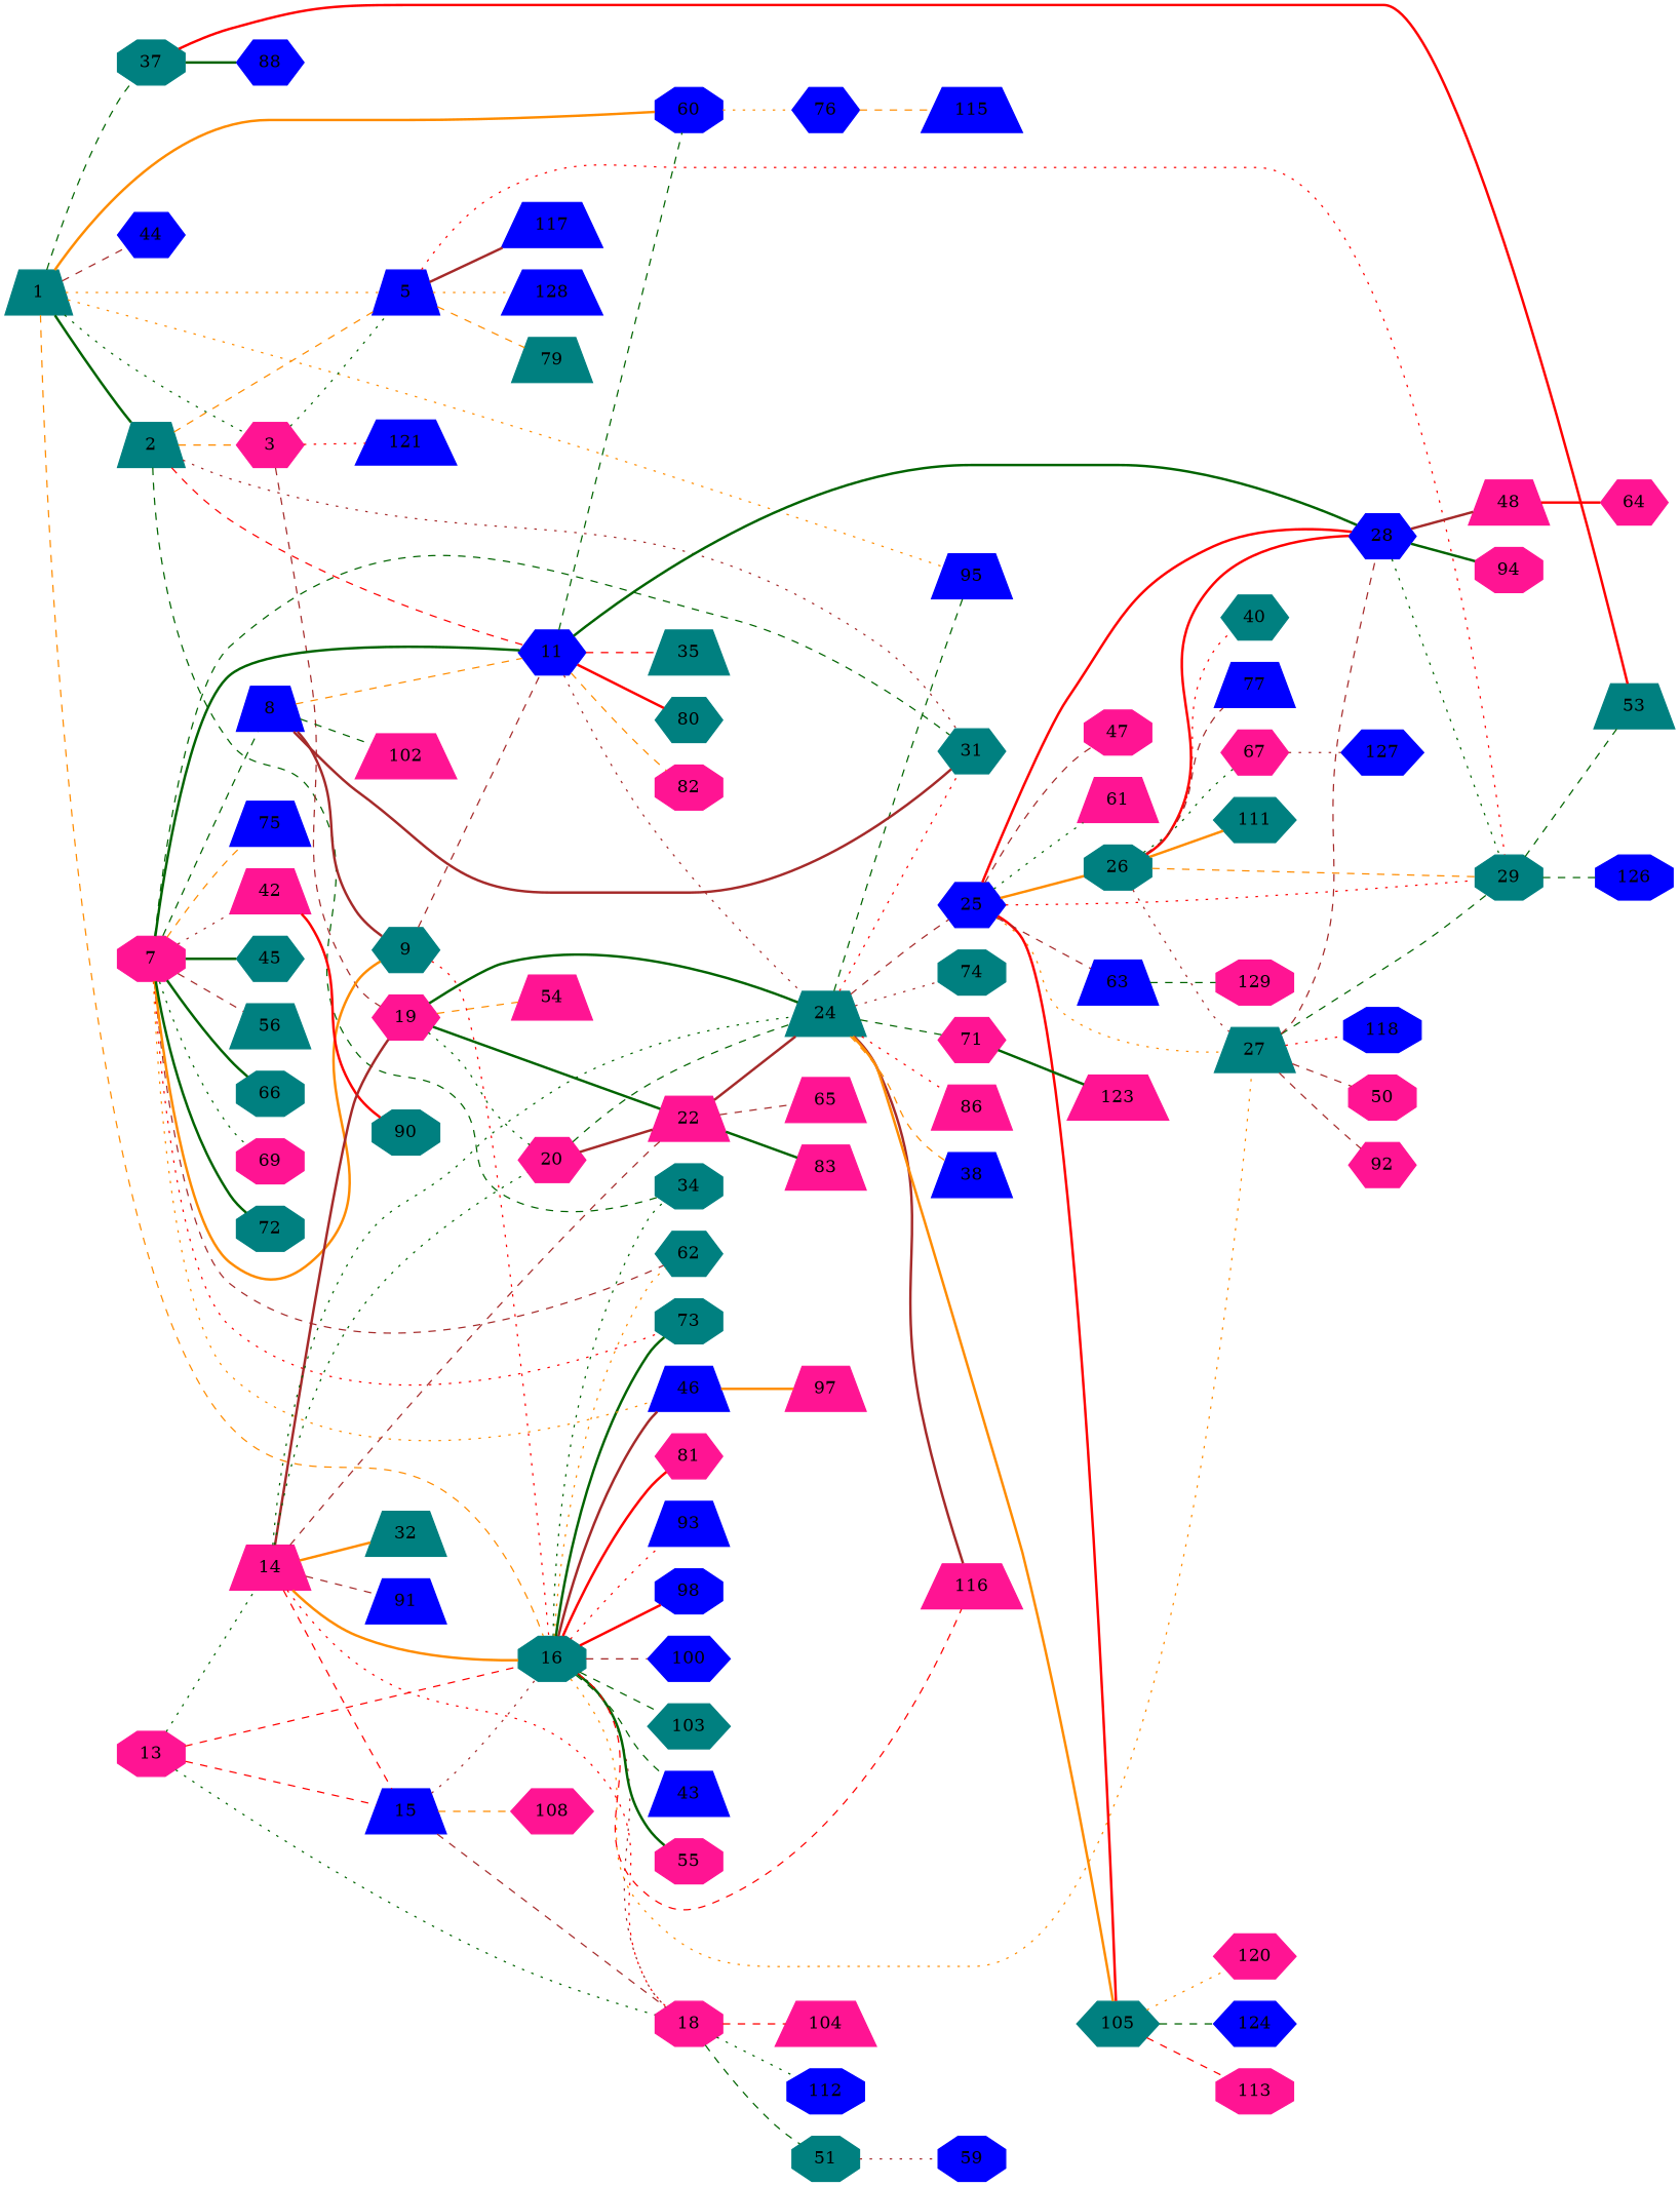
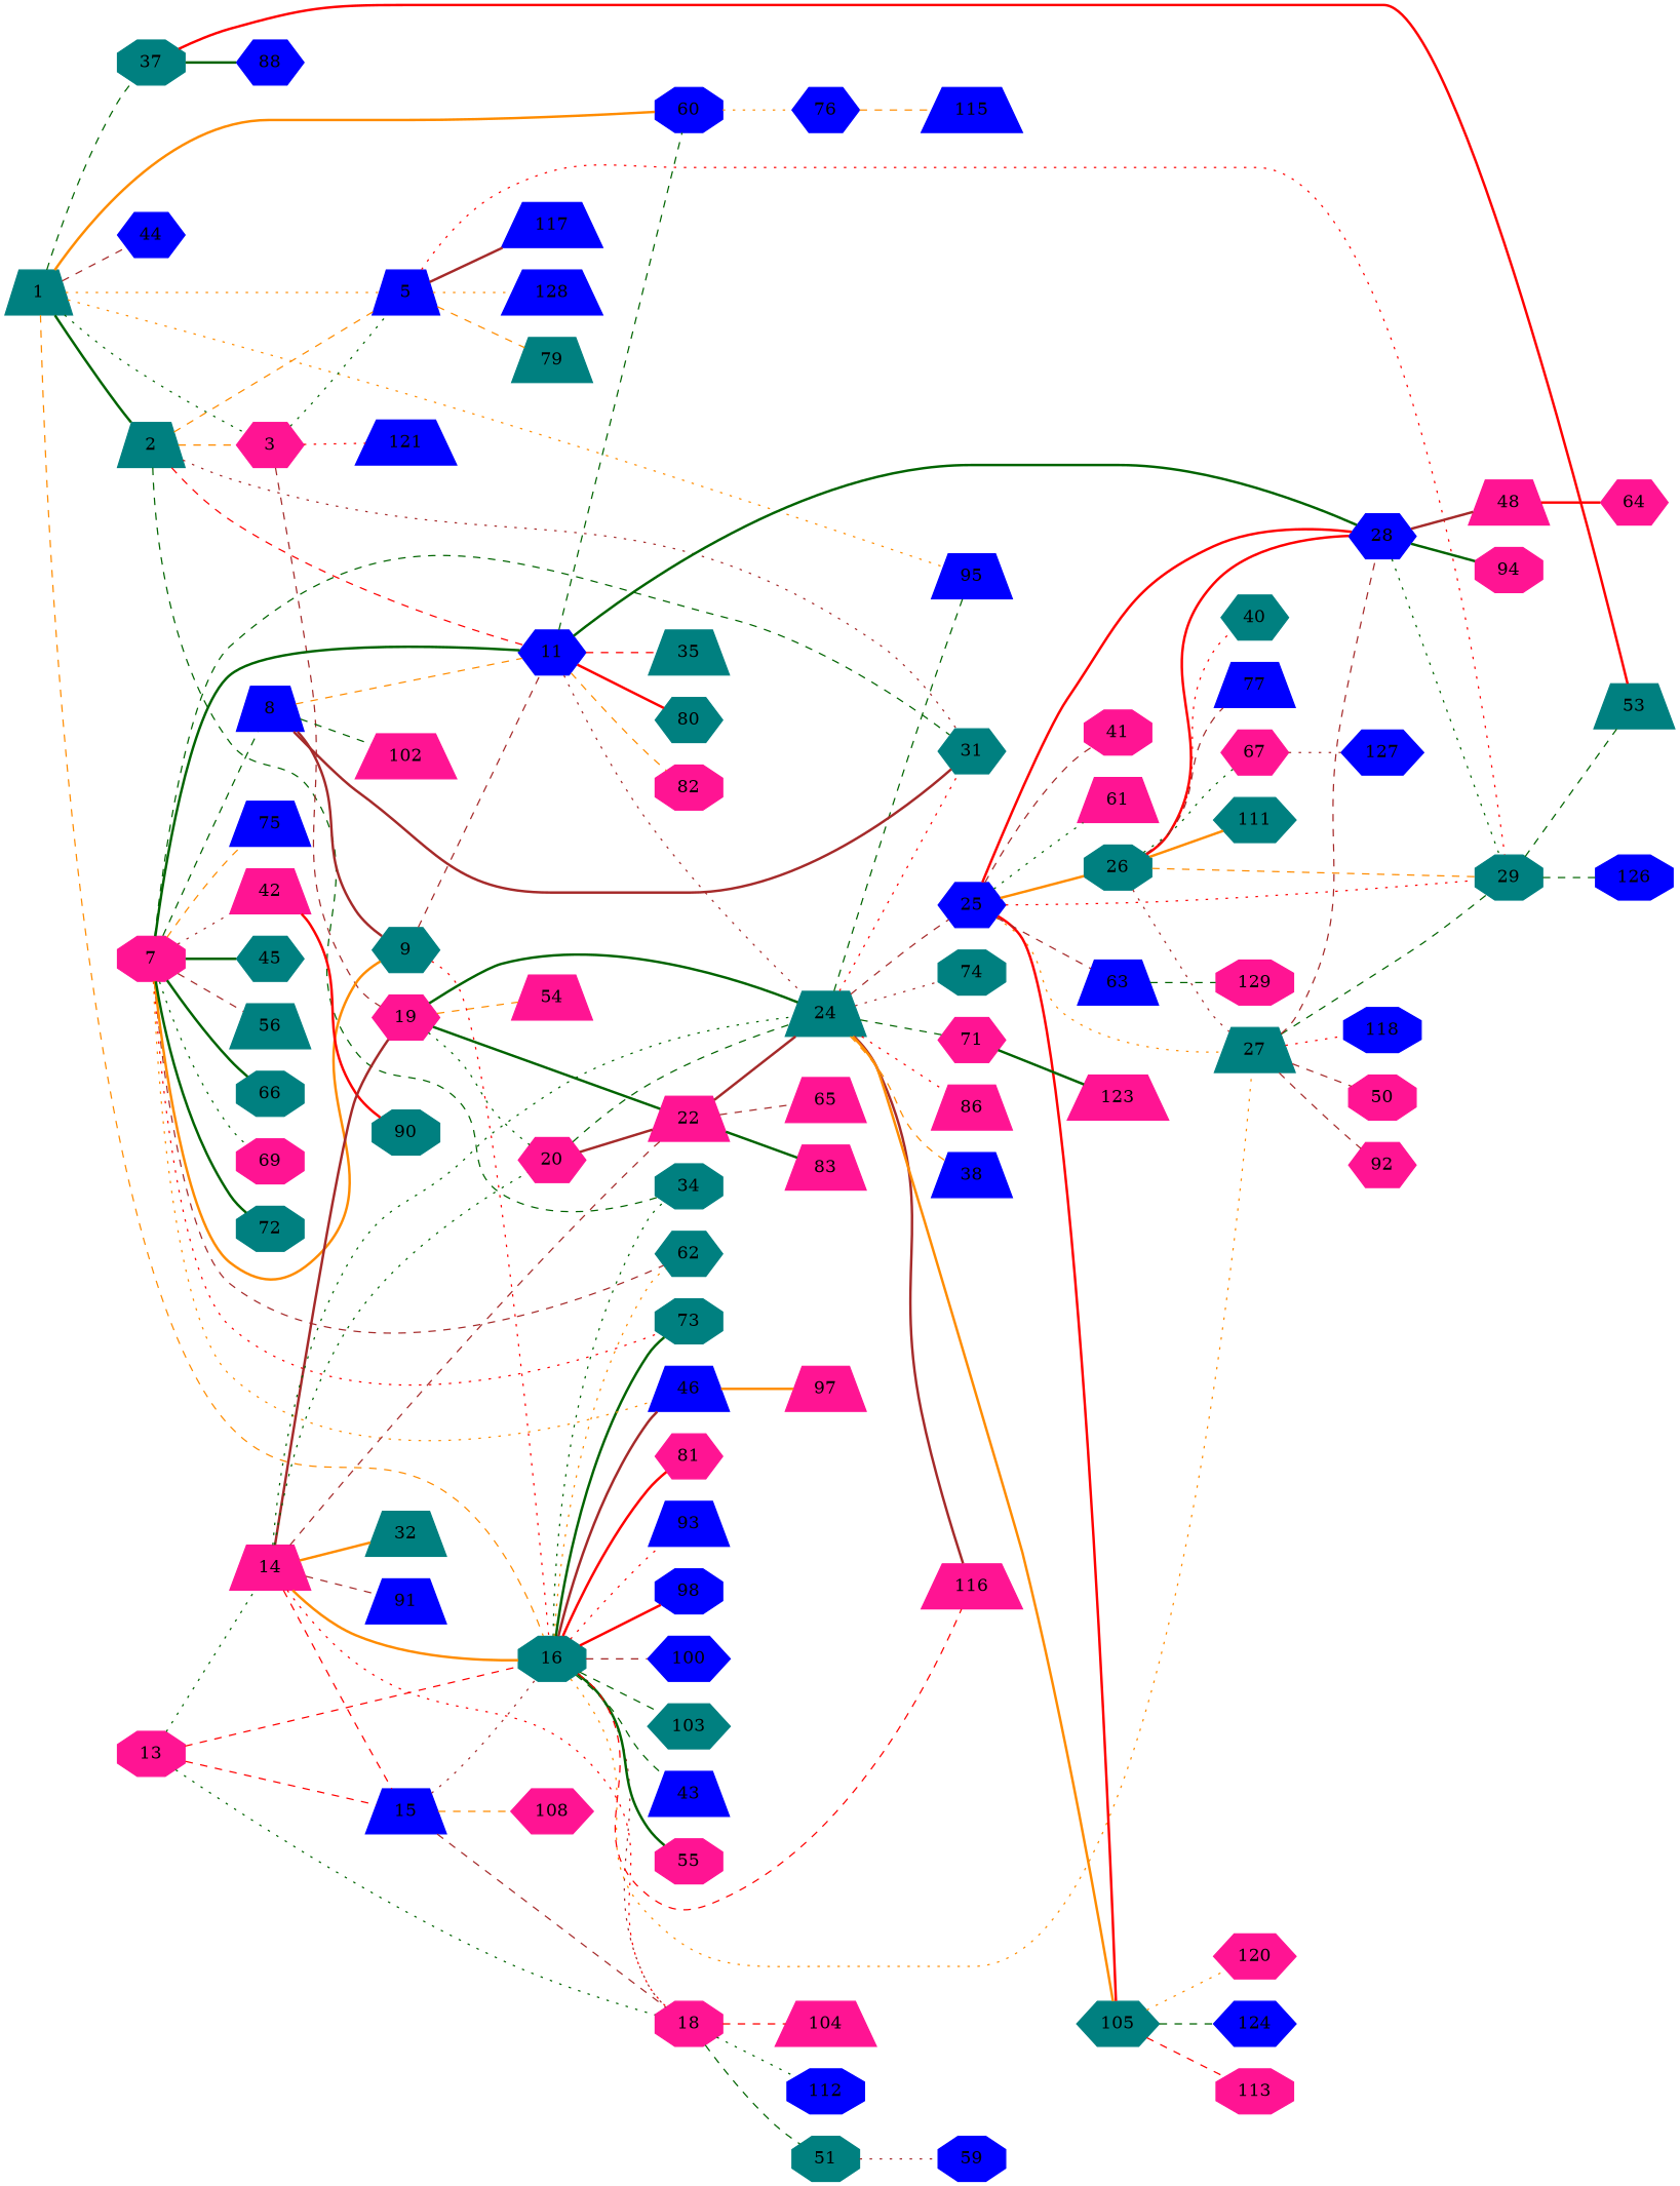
  graph {
    rankdir=LR
    node [color=deeppink shape=trapezium style=filled]
    edge [color=darkgreen style=dashed]
    1 [color=teal super="+4"]
    2 [color=teal super="+52"]
    3 [shape=hexagon super="+41"]
    5 [color=blue super="+6"]
    16 [color=teal shape=octagon super="+17"]
    37 [color=teal shape=octagon super="+49"]
    44 [color=blue shape=hexagon]
    60 [color=blue shape=octagon]
    95 [color=blue]
    11 [color=blue shape=hexagon super="+12"]
    31 [color=teal shape=hexagon super="+33"]
    34 [color=teal shape=octagon]
    19 [shape=hexagon super="+23"]
    121 [color=blue]
    29 [color=teal shape=octagon super="+70"]
    79 [color=teal]
    117 [color=blue]
    128 [color=blue]
    46 [color=blue]
    62 [color=teal shape=hexagon]
    73 [color=teal shape=octagon]
    18 [shape=octagon super="+106"]
    27 [color=teal super="+68"]
    43 [color=blue]
    55 [shape=octagon]
    81 [shape=hexagon]
    93 [color=blue]
    98 [color=blue shape=octagon]
    100 [color=blue shape=hexagon]
    103 [color=teal shape=hexagon]
    116
    53 [color=teal]
    88 [color=blue shape=hexagon]
    76 [color=blue shape=hexagon]
    24 [color=teal super="+99"]
    28 [color=blue shape=hexagon super="+125"]
    35 [color=teal]
    80 [color=teal shape=hexagon super="+87"]
    82 [shape=octagon]
    20 [shape=hexagon super="+119"]
    22 [super="+57"]
    54
    126 [color=blue shape=octagon]
    7 [shape=octagon super="+10"]
    8 [color=blue super="+36"]
    9 [color=teal shape=hexagon super="+107"]
    42 [super="+85"]
    45 [color=teal shape=hexagon]
    56 [color=teal]
    66 [color=teal shape=octagon]
    69 [shape=octagon super="+109"]
    72 [color=teal shape=octagon]
    75 [color=blue]
    102
    90 [color=teal shape=octagon]
    97
    25 [color=blue shape=hexagon super="+30"]
    38 [color=blue]
    71 [shape=hexagon super="+78"]
    74 [color=teal shape=octagon]
    86
    105 [color=teal shape=hexagon super="+110"]
    48
    94 [shape=octagon]
    13 [shape=octagon super="+84"]
    14 [super="+21"]
    15 [color=blue super="+39"]
    32 [color=teal super="+96"]
    91 [color=blue]
    108 [shape=hexagon]
    51 [color=teal shape=octagon super="+58"]
    104
    112 [color=blue shape=octagon]
    65
    83
    50 [shape=octagon]
    92 [shape=hexagon]
    118 [color=blue shape=octagon]
    59 [color=blue shape=octagon super="+89"]
    26 [color=teal shape=octagon super="+101"]
-   47 [shape=octagon]
+   47 [shape=octagon label=41]
    61
    63 [color=blue]
    123
    113 [shape=octagon]
    120 [shape=hexagon]
    124 [color=blue shape=hexagon]
    40 [color=teal shape=hexagon]
    67 [shape=hexagon]
    77 [color=blue]
    111 [color=teal shape=hexagon]
    129 [shape=octagon]
    127 [color=blue shape=hexagon]
    64 [shape=hexagon]
    115 [color=blue]
    1 -- 2 [style=bold weight=2]
    1 -- 3 [style=dotted weight=2]
    1 -- 5 [color=darkorange style=dotted weight=4]
    1 -- 16 [color=darkorange]
    1 -- 37
    1 -- 44 [color=brown]
    1 -- 60 [color=darkorange style=bold]
    1 -- 95 [color=darkorange style=dotted]
    2 -- 3 [color=darkorange]
    2 -- 5 [color=darkorange weight=2]
    2 -- 11 [color=red]
    2 -- 31 [color=brown style=dotted]
    2 -- 34
    3 -- 5 [style=dotted weight=2]
    3 -- 19 [color=brown]
    3 -- 121 [color=red style=dotted]
    5 -- 29 [color=red style=dotted]
    5 -- 79 [color=darkorange]
    5 -- 117 [color=brown style=bold]
    5 -- 128 [color=darkorange style=dotted]
    16 -- 34 [style=dotted]
    16 -- 46 [color=brown style=bold]
    16 -- 62 [color=darkorange style=dotted]
    16 -- 73 [style=bold]
    16 -- 18 [color=brown style=dotted weight=2]
    16 -- 27 [color=darkorange style=dotted]
    16 -- 43
    16 -- 55 [style=bold]
    16 -- 81 [color=red style=bold]
    16 -- 93 [color=red style=dotted]
    16 -- 98 [color=red style=bold]
    16 -- 100 [color=brown]
    16 -- 103
    16 -- 116 [color=red]
    37 -- 53 [color=red style=bold]
    37 -- 88 [style=bold]
    60 -- 76 [color=darkorange style=dotted]
    11 -- 60
    11 -- 24 [color=brown style=dotted]
    11 -- 28 [style=bold]
    11 -- 35 [color=red]
    11 -- 80 [color=red style=bold]
    11 -- 82 [color=darkorange]
    19 -- 24 [style=bold weight=2]
    19 -- 20 [style=dotted weight=2]
    19 -- 22 [style=bold weight=2]
    19 -- 54 [color=darkorange]
    29 -- 53
    29 -- 126
    46 -- 97 [color=darkorange style=bold]
    18 -- 51
    18 -- 104 [color=red]
    18 -- 112 [style=dotted]
    27 -- 29
    27 -- 28 [color=brown]
    27 -- 50 [color=brown]
    27 -- 92 [color=brown]
    27 -- 118 [color=red style=dotted]
    76 -- 115 [color=darkorange]
    24 -- 95
    24 -- 31 [color=red style=dotted]
    24 -- 116 [color=brown style=bold]
    24 -- 25 [color=brown]
    24 -- 38 [color=darkorange]
    24 -- 71
    24 -- 74 [color=brown style=dotted]
    24 -- 86 [color=red style=dotted]
    24 -- 105 [color=darkorange style=bold]
    28 -- 29 [style=dotted]
    28 -- 48 [color=brown style=bold]
    28 -- 94 [style=bold]
    20 -- 24
    20 -- 22 [color=brown style=bold]
    22 -- 24 [color=brown style=bold]
    22 -- 65 [color=brown]
    22 -- 83 [style=bold]
    7 -- 11 [style=bold weight=4]
    7 -- 31
    7 -- 46 [color=darkorange style=dotted]
    7 -- 62 [color=brown]
    7 -- 73 [color=red style=dotted]
    7 -- 8 [weight=2]
    7 -- 9 [color=darkorange style=bold weight=2]
    7 -- 42 [color=brown style=dotted]
    7 -- 45 [style=bold]
    7 -- 56 [color=brown]
    7 -- 66 [style=bold]
    7 -- 69 [style=dotted]
    7 -- 72 [style=bold]
    7 -- 75 [color=darkorange]
    8 -- 11 [color=darkorange weight=2]
    8 -- 31 [color=brown style=bold]
    8 -- 9 [color=brown style=bold]
    8 -- 102
    9 -- 16 [color=red style=dotted]
    9 -- 11 [color=brown weight=2]
    42 -- 90 [color=red style=bold]
    25 -- 29 [color=red style=dotted weight=2]
    25 -- 27 [color=darkorange style=dotted weight=2]
    25 -- 28 [color=red style=bold weight=2]
    25 -- 105 [color=red style=bold]
    25 -- 26 [color=darkorange style=bold weight=2]
    25 -- 47 [color=brown]
    25 -- 61 [style=dotted]
    25 -- 63 [color=brown]
    71 -- 123 [style=bold]
    105 -- 113 [color=red]
    105 -- 120 [color=darkorange style=dotted]
    105 -- 124
    48 -- 64 [color=red style=bold]
    13 -- 16 [color=red weight=2]
    13 -- 18 [style=dotted]
    13 -- 14 [style=dotted]
    13 -- 15 [color=red]
    14 -- 16 [color=darkorange style=bold weight=2]
    14 -- 19 [color=brown style=bold weight=2]
    14 -- 18 [color=red style=dotted]
    14 -- 24 [style=dotted]
    14 -- 20 [style=dotted]
    14 -- 22 [color=brown]
    14 -- 15 [color=red]
    14 -- 32 [color=darkorange style=bold]
    14 -- 91 [color=brown]
    15 -- 16 [color=brown style=dotted weight=2]
    15 -- 18 [color=brown]
    15 -- 108 [color=darkorange]
    51 -- 59 [color=brown style=dotted]
    26 -- 29 [color=darkorange]
    26 -- 27 [color=brown style=dotted]
    26 -- 28 [color=red style=bold]
    26 -- 40 [color=red style=dotted]
    26 -- 67 [style=dotted]
    26 -- 77 [color=brown]
    26 -- 111 [color=darkorange style=bold]
    63 -- 129
    67 -- 127 [color=brown style=dotted]
  }
